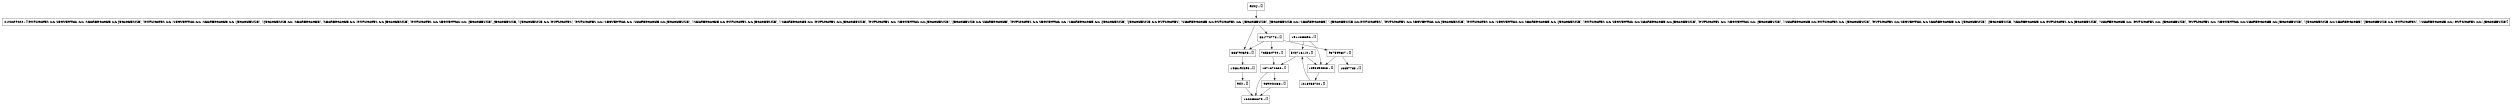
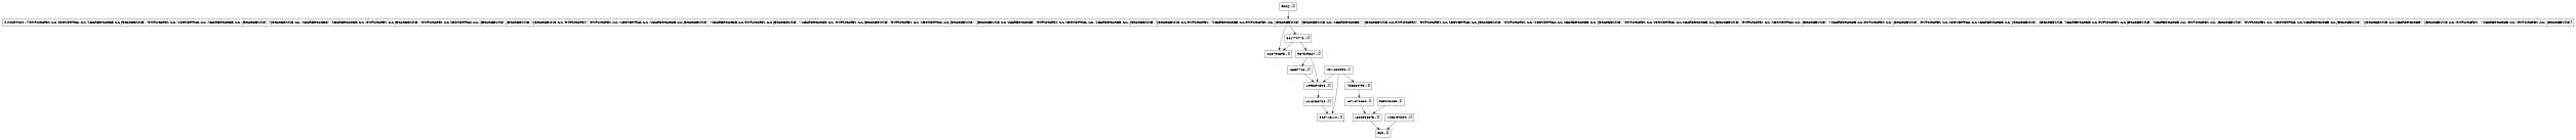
  digraph {
    node [shape=record]
    n1 [label="542716110 - []"]
    n2 [label="1371372660 - []"]
    n3 [label="1620858875 - []"]
    n4 [label="969042233 - []"]
    n5 [label="exit - []"]
    n6 [label="1468194290 - []"]
    n7 [label="2108699222 - [(DUPLICATES && SEQUENTIAL && !SHAREDCACHE && JECACHESIZE), (DUPLICATES && !SEQUENTIAL && !SHAREDCACHE && !JECACHESIZE), (!JECACHESIZE && !SHAREDCACHE), (SHAREDCACHE && !DUPLICATES && JECACHESIZE), (DUPLICATES && SEQUENTIAL && !JECACHESIZE), JECACHESIZE, (!JECACHESIZE && !DUPLICATES), (DUPLICATES && !SEQUENTIAL && !SHAREDCACHE && JECACHESIZE), (!SHAREDCACHE && DUPLICATES && JECACHESIZE), (!SHAREDCACHE && !DUPLICATES && JECACHESIZE), (DUPLICATES && !SEQUENTIAL && JECACHESIZE), (JECACHESIZE && SHAREDCACHE), (DUPLICATES && SEQUENTIAL && !SHAREDCACHE && !JECACHESIZE), (JECACHESIZE && DUPLICATES), (SHAREDCACHE && DUPLICATES && !JECACHESIZE), (JECACHESIZE && !SHAREDCACHE), (!JECACHESIZE && DUPLICATES), (DUPLICATES && SEQUENTIAL && JECACHESIZE), (DUPLICATES && !SEQUENTIAL && SHAREDCACHE && !JECACHESIZE), (DUPLICATES && SEQUENTIAL && SHAREDCACHE && JECACHESIZE), (DUPLICATES && !SEQUENTIAL && !JECACHESIZE), (!SHAREDCACHE && DUPLICATES && !JECACHESIZE), (DUPLICATES && SEQUENTIAL && SHAREDCACHE && !JECACHESIZE), !JECACHESIZE, (SHAREDCACHE && DUPLICATES && JECACHESIZE), (SHAREDCACHE && !DUPLICATES && !JECACHESIZE), (DUPLICATES && !SEQUENTIAL && SHAREDCACHE && JECACHESIZE), (!JECACHESIZE && SHAREDCACHE), (JECACHESIZE && !DUPLICATES), (!SHAREDCACHE && !DUPLICATES && !JECACHESIZE)]"]
    n8 [label="868790695 - []"]
    n9 [label="381770778 - []"]
    n10 [label="937549627 - []"]
    n11 [label="735864790 - []"]
    n12 [label="16657788 - []"]
    n13 [label="1095894505 - []"]
    n14 [label="1213466722 - []"]
    n15 [label="1911885396 - []"]
    n16 [label="entry - []"]
-   n1 -> n2
    n2 -> n3
-   n2 -> n4
-   n5 -> n3
+   n3 -> n5
    n4 -> n3
    n6 -> n5
    n7 -> n8
    n7 -> n9
-   n8 -> n6
    n9 -> n8
    n9 -> n10
-   n9 -> n11
+   n15 -> n11
    n10 -> n12
    n10 -> n13
    n11 -> n2
-   n1 -> n13
+   n12 -> n13
    n13 -> n14
    n14 -> n1
    n15 -> n1
    n15 -> n13
    n16 -> n7
  }
